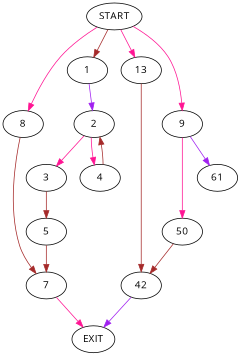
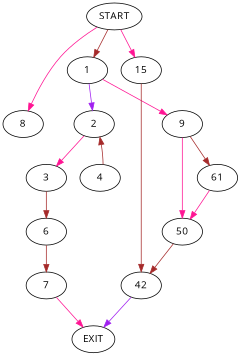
  digraph {
    fontname="Open Sans"
    node [fontname="Open Sans"]
    edge [color=deeppink fontname="Open Sans"]
    n1 [label=START]
    1
    8
    9
-   13
+   13 [label=15]
    2
    7
    n8 [label=50]
    n9 [label=61]
    n10 [label=42]
    n11 [label=EXIT]
    3
    4
-   5
+   5 [label=6]
    n1 -> 1 [color=brown]
    n1 -> 8
-   n1 -> 9
+   1 -> 9
    n1 -> 13
    1 -> 2 [color=purple]
-   8 -> 7 [color=brown]
    9 -> n8
-   9 -> n9 [color=purple]
+   9 -> n9 [color=brown]
    13 -> n10 [color=brown]
    2 -> 3
-   2 -> 4
    7 -> n11
    n8 -> n10 [color=brown]
+   n9 -> n8
    n10 -> n11 [color=purple]
    3 -> 5 [color=brown]
    4 -> 2 [color=brown]
    5 -> 7 [color=brown]
  }
